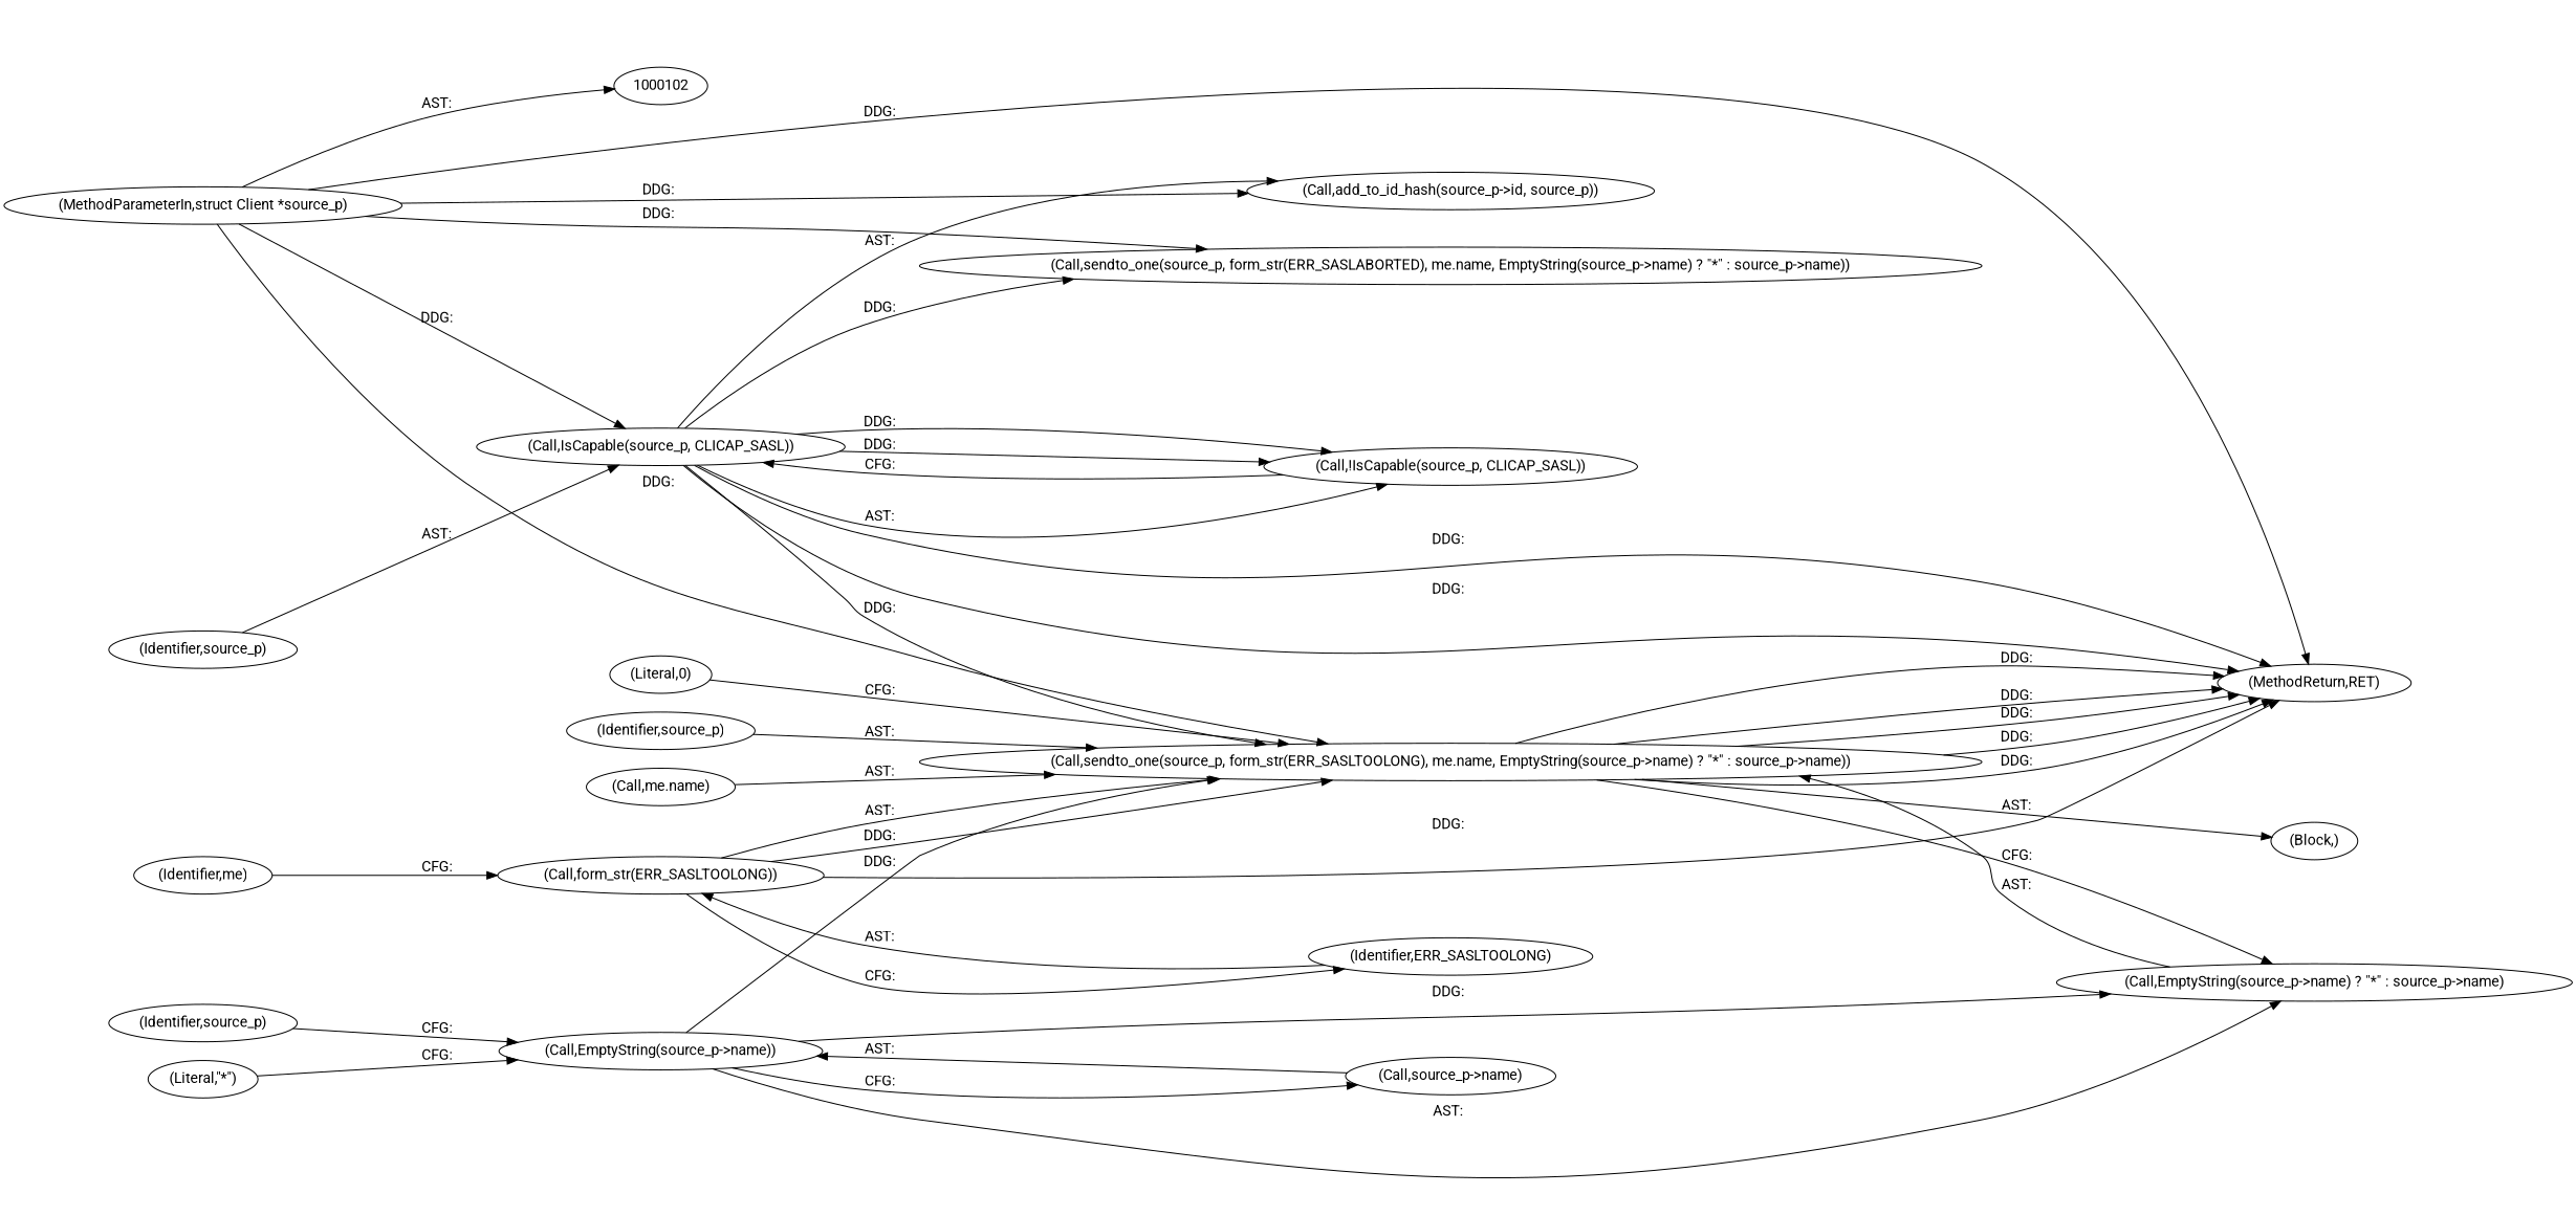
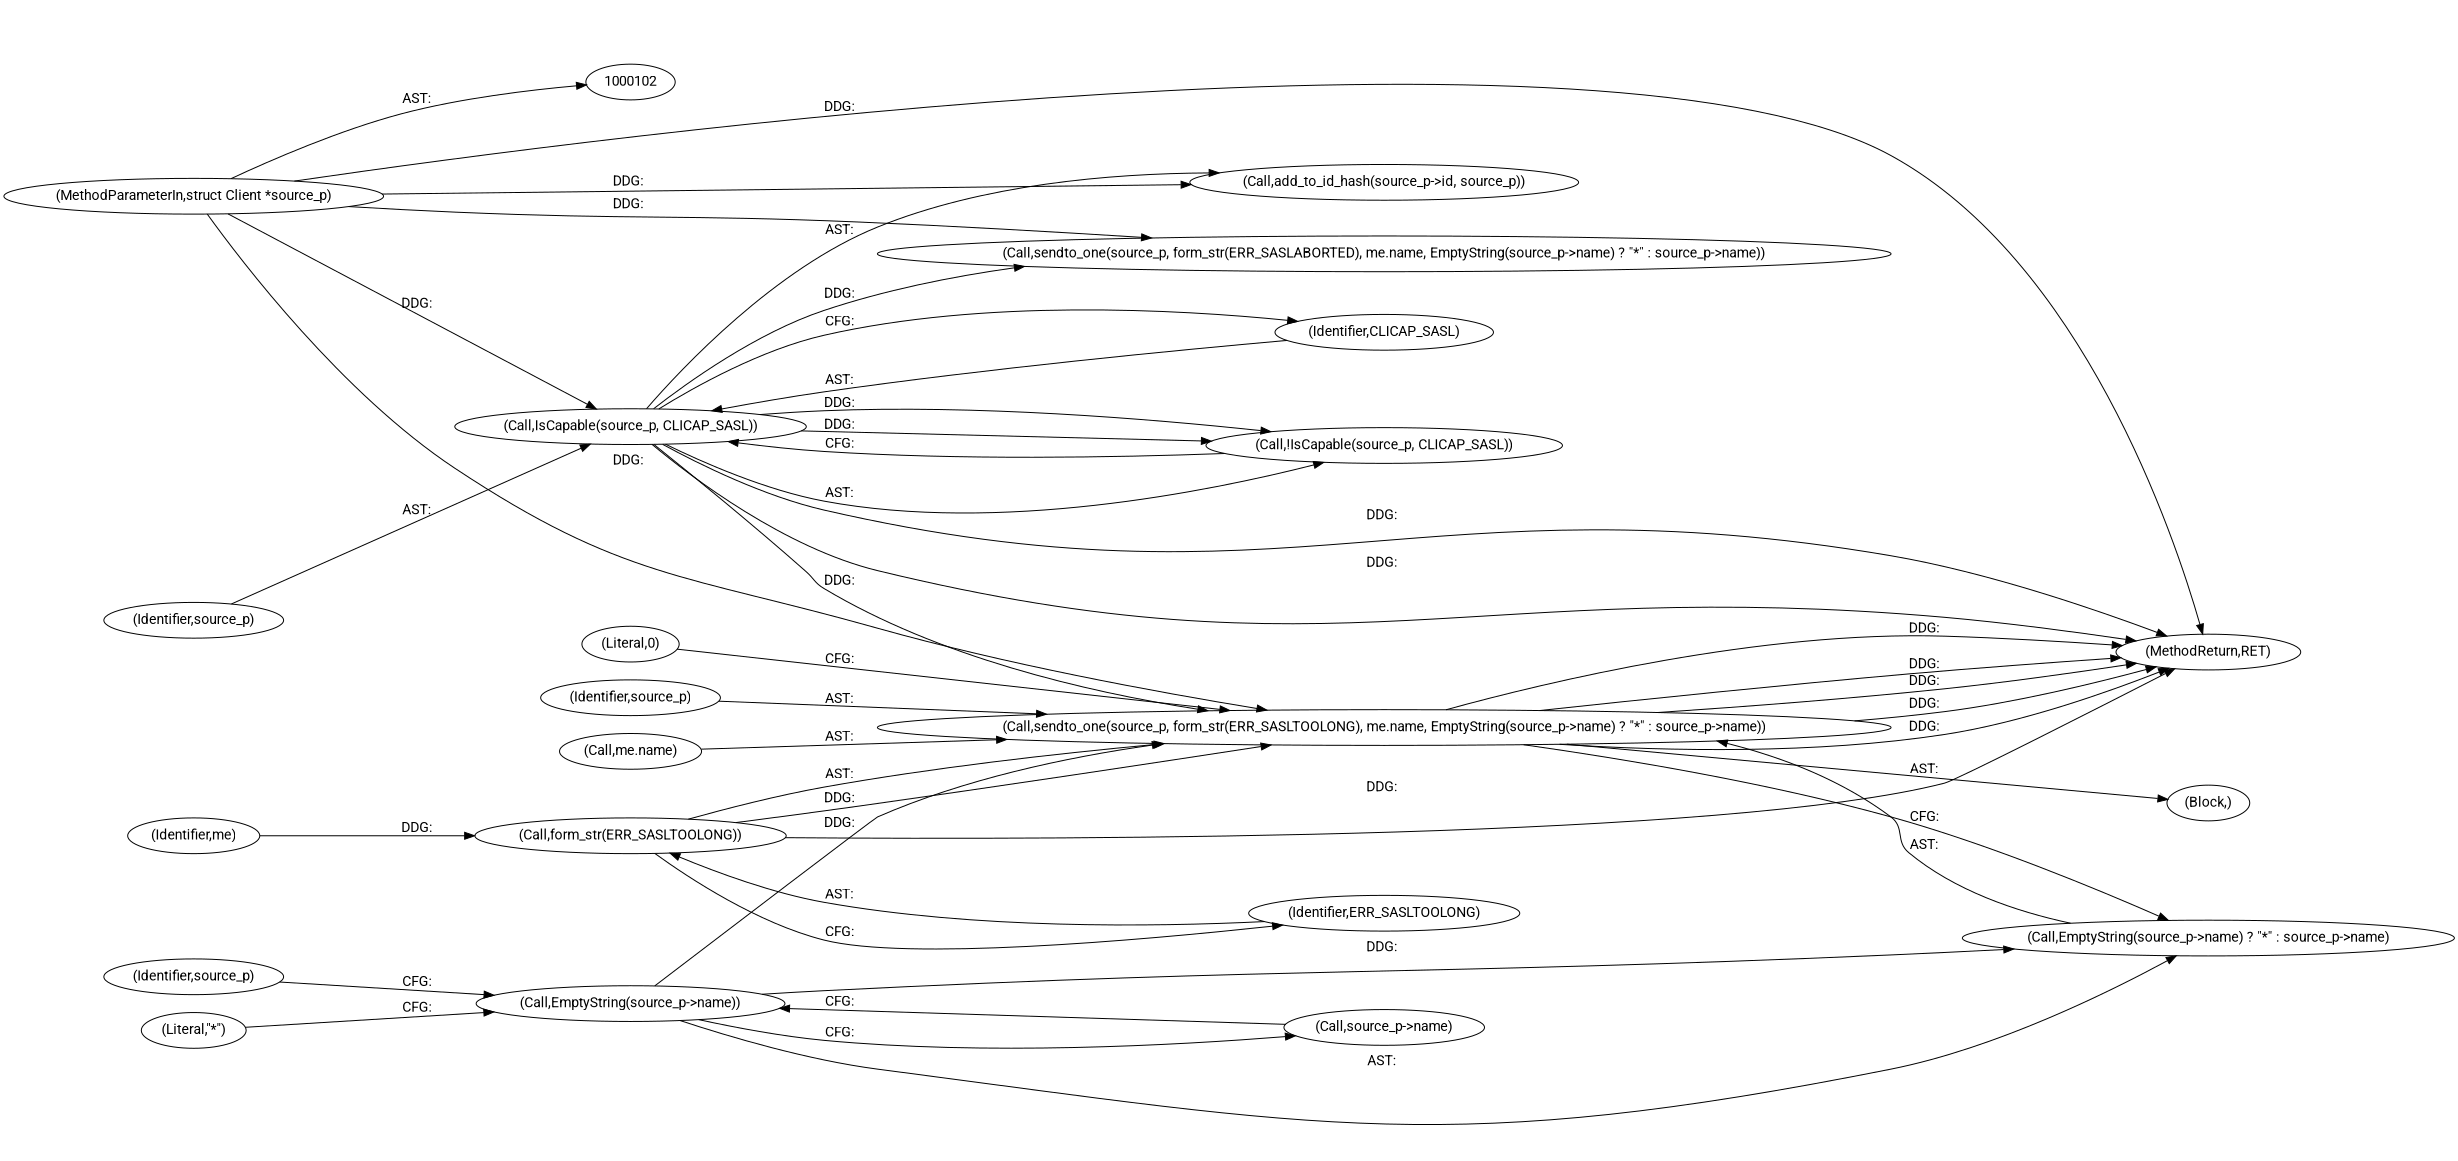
  digraph {
    fontname=Roboto
    rankdir=LR
    node [fontname=Roboto]
    edge [fontname=Roboto]
    n1 [label="(Call,sendto_one(source_p, form_str(ERR_SASLTOOLONG), me.name, EmptyString(source_p->name) ? \"*\" : source_p->name))"]
    n2 [label="(MethodReturn,RET)"]
    n3 [label="(Call,EmptyString(source_p->name) ? \"*\" : source_p->name)"]
    n4 [label="(Block,)"]
    n5 [label="(Call,IsCapable(source_p, CLICAP_SASL))"]
    n6 [label="(Call,sendto_one(source_p, form_str(ERR_SASLABORTED), me.name, EmptyString(source_p->name) ? \"*\" : source_p->name))"]
+   n7 [label="(Identifier,CLICAP_SASL)"]
    n8 [label="(Call,add_to_id_hash(source_p->id, source_p))"]
    n9 [label="(Call,!IsCapable(source_p, CLICAP_SASL))"]
    n10 [label="(MethodParameterIn,struct Client *source_p)"]
    1000102
    n12 [label="(Call,form_str(ERR_SASLTOOLONG))"]
    n13 [label="(Identifier,ERR_SASLTOOLONG)"]
    n14 [label="(Call,EmptyString(source_p->name))"]
    n15 [label="(Call,source_p->name)"]
    n16 [label="(Identifier,source_p)"]
    n17 [label="(Literal,0)"]
    n18 [label="(Identifier,source_p)"]
    n19 [label="(Identifier,me)"]
    n20 [label="(Identifier,source_p)"]
    n21 [label="(Literal,\"*\")"]
    n22 [label="(Call,me.name)"]
    n1 -> n2 [label="DDG: "]
    n1 -> n2 [label="DDG: "]
    n1 -> n2 [label="DDG: "]
    n1 -> n2 [label="DDG: "]
    n1 -> n2 [label="DDG: "]
    n1 -> n3 [label="CFG: "]
    n1 -> n4 [label="AST: "]
    n3 -> n1 [label="AST: "]
    n5 -> n1 [label="DDG: "]
    n5 -> n2 [label="DDG: "]
    n5 -> n2 [label="DDG: "]
    n5 -> n6 [label="DDG: "]
+   n5 -> n7 [label="CFG: "]
    n5 -> n8 [label="AST: "]
    n5 -> n9 [label="AST: "]
    n5 -> n9 [label="DDG: "]
    n5 -> n9 [label="DDG: "]
+   n7 -> n5 [label="AST: "]
    n9 -> n5 [label="CFG: "]
    n10 -> n1 [label="DDG: "]
    n10 -> n2 [label="DDG: "]
    n10 -> n5 [label="DDG: "]
    n10 -> n6 [label="DDG: "]
    n10 -> n8 [label="DDG: "]
    n10 -> 1000102 [label="AST: "]
    n12 -> n1 [label="AST: "]
    n12 -> n1 [label="DDG: "]
    n12 -> n2 [label="DDG: "]
    n12 -> n13 [label="CFG: "]
    n13 -> n12 [label="AST: "]
    n14 -> n1 [label="DDG: "]
    n14 -> n3 [label="AST: "]
    n14 -> n3 [label="DDG: "]
    n14 -> n15 [label="CFG: "]
-   n15 -> n14 [label="AST: "]
+   n15 -> n14 [label="CFG: "]
    n16 -> n14 [label="CFG: "]
    n17 -> n1 [label="CFG: "]
    n18 -> n1 [label="AST: "]
-   n19 -> n12 [label="CFG: "]
+   n19 -> n12 [label="DDG: "]
    n20 -> n5 [label="AST: "]
    n21 -> n14 [label="CFG: "]
    n22 -> n1 [label="AST: "]
  }
